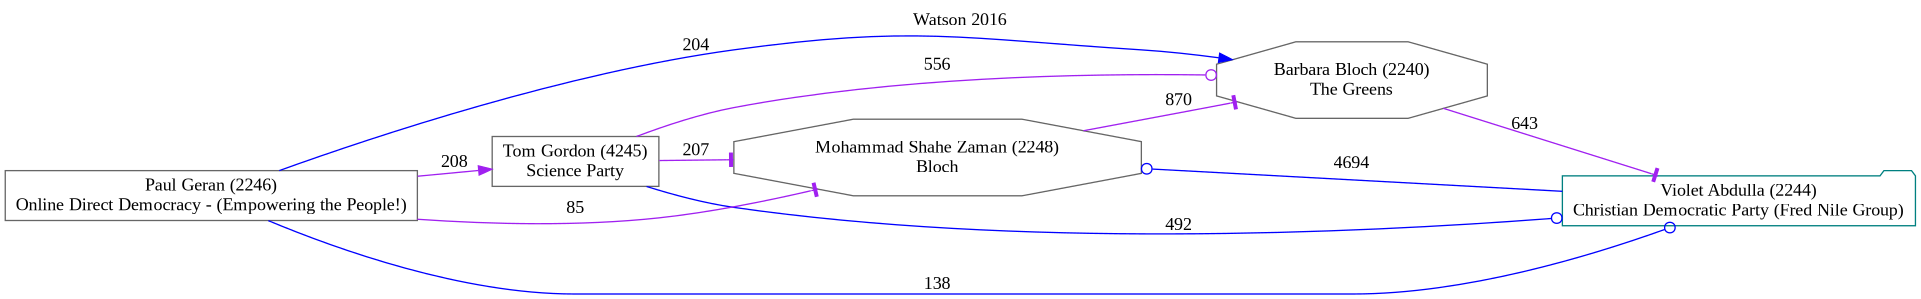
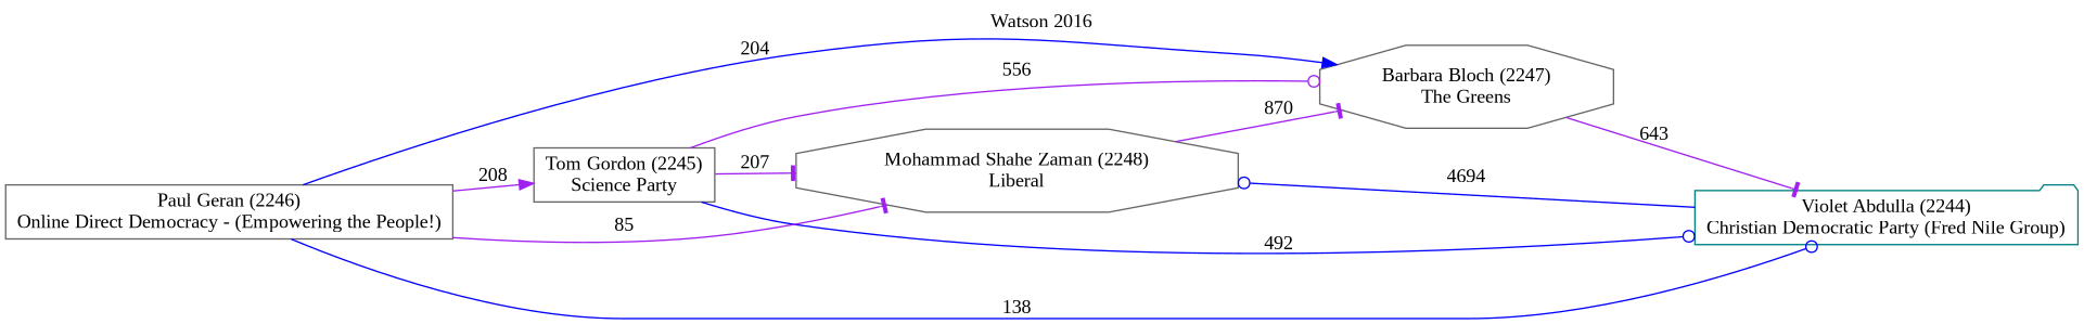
  digraph {
    fontname="Liberation Serif"
    label="Watson 2016"
    labelloc=t
    mclimit=10
    rankdir=LR
    node [color=gray40 fontname="Liberation Serif" shape=octagon]
    edge [arrowhead=tee color=purple fontname="Liberation Serif"]
-   n1 [label="Mohammad Shahe Zaman (2248)\nBloch"]
-   n2 [label="Barbara Bloch (2240)\nThe Greens"]
+   n1 [label="Mohammad Shahe Zaman (2248)\nLiberal"]
+   n2 [label="Barbara Bloch (2247)\nThe Greens"]
    n3 [color=teal label="Violet Abdulla (2244)\nChristian Democratic Party (Fred Nile Group)" shape=folder]
-   n4 [label="Tom Gordon (4245)\nScience Party" shape=box]
+   n4 [label="Tom Gordon (2245)\nScience Party" shape=box]
    n5 [label="Paul Geran (2246)\nOnline Direct Democracy - (Empowering the People!)" shape=box]
    n1 -> n2 [label=870]
    n2 -> n3 [label=643]
    n3 -> n1 [arrowhead=odot color=blue label=4694]
    n4 -> n1 [label=207]
    n4 -> n2 [arrowhead=odot label=556]
    n4 -> n3 [arrowhead=odot color=blue label=492]
    n5 -> n1 [label=85]
    n5 -> n2 [arrowhead=normal color=blue label=204]
    n5 -> n3 [arrowhead=odot color=blue label=138]
    n5 -> n4 [arrowhead=normal label=208]
  }
